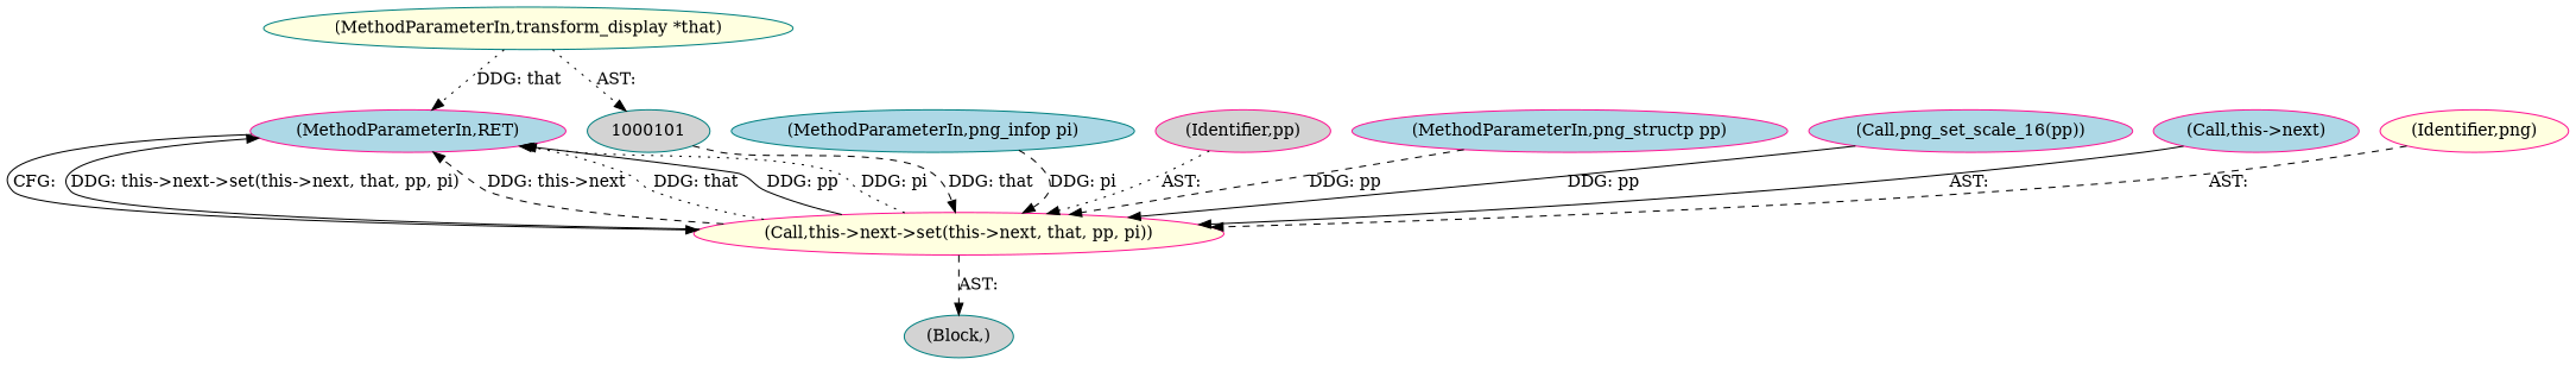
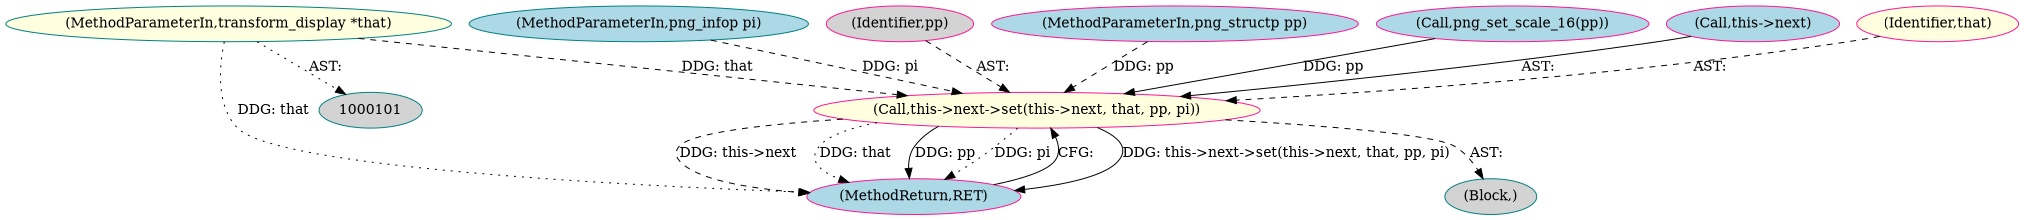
  digraph {
    node [color=deeppink fillcolor=lightblue style=filled]
    edge [style=dashed]
    n1 [color=teal fillcolor=lightyellow label="(MethodParameterIn,transform_display *that)"]
    n2 [fillcolor=lightyellow label="(Call,this->next->set(this->next, that, pp, pi))"]
-   n3 [label="(MethodParameterIn,RET)"]
+   n3 [label="(MethodReturn,RET)"]
    1000101 [color=teal fillcolor=lightgrey]
    n5 [color=teal fillcolor=lightgrey label="(Block,)"]
    n6 [color=teal label="(MethodParameterIn,png_infop pi)"]
    n7 [fillcolor=lightgrey label="(Identifier,pp)"]
    n8 [label="(MethodParameterIn,png_structp pp)"]
    n9 [label="(Call,png_set_scale_16(pp))"]
    n10 [label="(Call,this->next)"]
-   n11 [fillcolor=lightyellow label="(Identifier,png)"]
-   1000101 -> n2 [label="DDG: that"]
+   n11 [fillcolor=lightyellow label="(Identifier,that)"]
+   n1 -> n2 [label="DDG: that"]
    n1 -> n3 [label="DDG: that" style=dotted]
    n1 -> 1000101 [label="AST: " style=dotted]
    n2 -> n3 [label="DDG: this->next->set(this->next, that, pp, pi)" style=solid]
    n2 -> n3 [label="DDG: this->next"]
    n2 -> n3 [label="DDG: that" style=dotted]
    n2 -> n3 [label="DDG: pp" style=solid]
    n2 -> n3 [label="DDG: pi" style=dotted]
    n2 -> n5 [label="AST: "]
    n3 -> n2 [label="CFG: " style=solid]
    n6 -> n2 [label="DDG: pi"]
-   n7 -> n2 [label="AST: " style=dotted]
+   n7 -> n2 [label="AST: "]
    n8 -> n2 [label="DDG: pp"]
    n9 -> n2 [label="DDG: pp" style=solid]
    n10 -> n2 [label="AST: " style=solid]
    n11 -> n2 [label="AST: "]
  }
